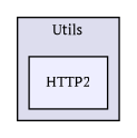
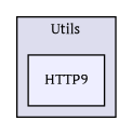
  digraph {
    compound=true
    fontname="PT Serif"
-   n1 [fillcolor="#eeeeff" fontname="PT Serif" fontsize=10 label=HTTP2 pencolor=black shape=box style=filled]
+   n1 [fillcolor="#eeeeff" fontname="PT Serif" fontsize=10 label=HTTP9 pencolor=black shape=box style=filled]
    subgraph cluster_1 {
      bgcolor="#ddddee"
      fontsize=10
      label=Utils
      pencolor=black
      n1
    }
  }
